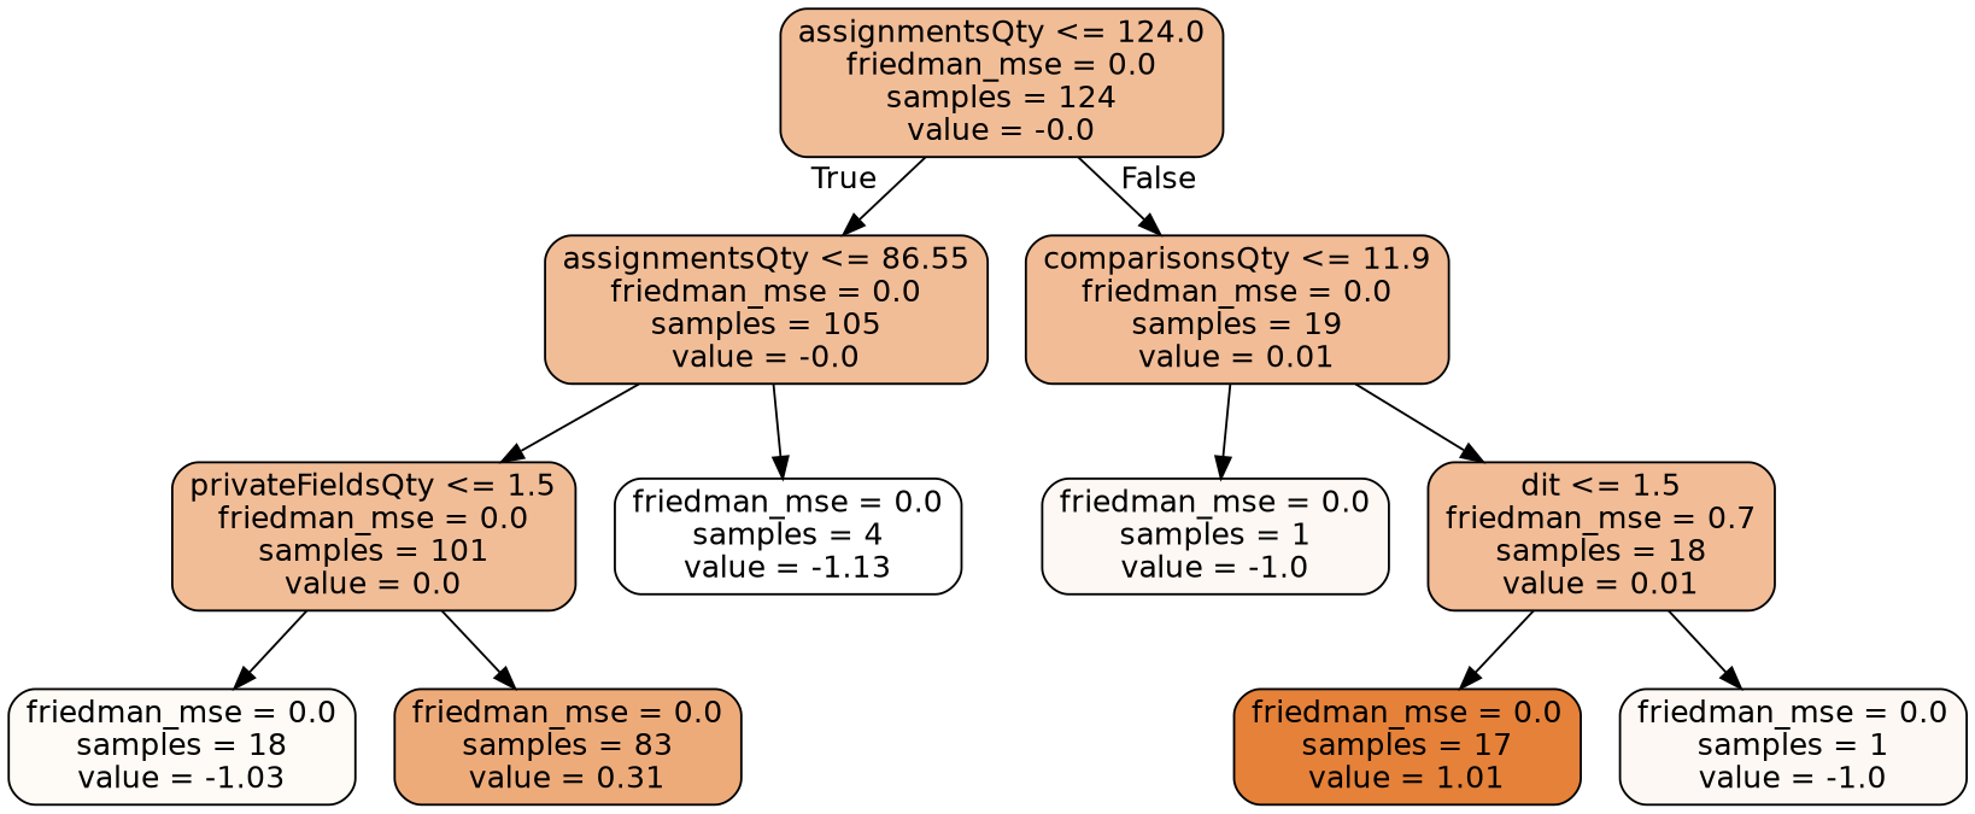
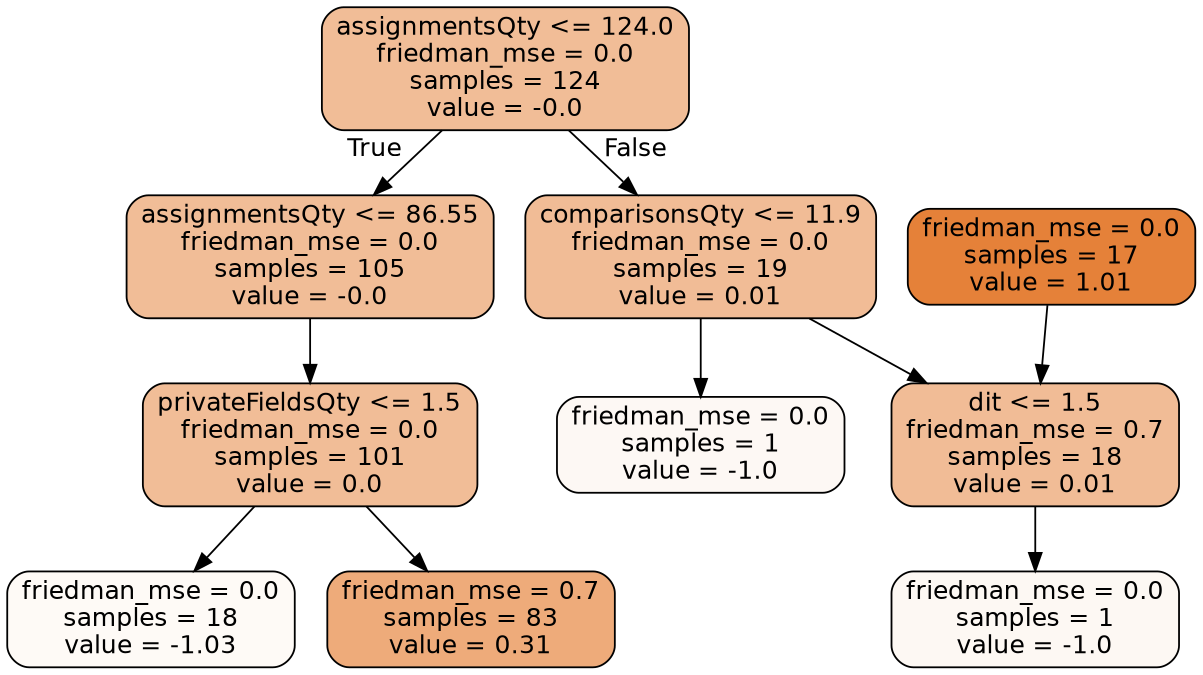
  digraph {
    node [color=black fillcolor="#f1bd97" fontname=helvetica shape=box style="filled, rounded"]
    edge [fontname=helvetica]
    n1 [label="assignmentsQty <= 124.0\nfriedman_mse = 0.0\nsamples = 124\nvalue = -0.0"]
    n2 [label="assignmentsQty <= 86.55\nfriedman_mse = 0.0\nsamples = 105\nvalue = -0.0"]
    n3 [fillcolor="#f1bc96" label="comparisonsQty <= 11.9\nfriedman_mse = 0.0\nsamples = 19\nvalue = 0.01"]
    n4 [label="privateFieldsQty <= 1.5\nfriedman_mse = 0.0\nsamples = 101\nvalue = 0.0"]
-   n5 [fillcolor="#ffffff" label="friedman_mse = 0.0\nsamples = 4\nvalue = -1.13"]
    n6 [fillcolor="#fdf8f4" label="friedman_mse = 0.0\nsamples = 1\nvalue = -1.0"]
    n7 [fillcolor="#f1bc96" label="dit <= 1.5\nfriedman_mse = 0.7\nsamples = 18\nvalue = 0.01"]
    n8 [fillcolor="#fefaf6" label="friedman_mse = 0.0\nsamples = 18\nvalue = -1.03"]
-   n9 [fillcolor="#eeab7a" label="friedman_mse = 0.0\nsamples = 83\nvalue = 0.31"]
+   n9 [fillcolor="#eeab7a" label="friedman_mse = 0.7\nsamples = 83\nvalue = 0.31"]
    n10 [fillcolor="#e58139" label="friedman_mse = 0.0\nsamples = 17\nvalue = 1.01"]
    n11 [fillcolor="#fdf8f3" label="friedman_mse = 0.0\nsamples = 1\nvalue = -1.0"]
    n1 -> n2 [headlabel=True labelangle=45 labeldistance=2.5]
    n1 -> n3 [headlabel=False labelangle=-45 labeldistance=2.5]
    n2 -> n4
-   n2 -> n5
    n3 -> n6
    n3 -> n7
    n4 -> n8
    n4 -> n9
-   n7 -> n10
+   n10 -> n7
    n7 -> n11
  }
